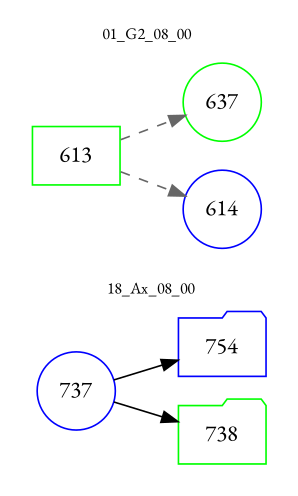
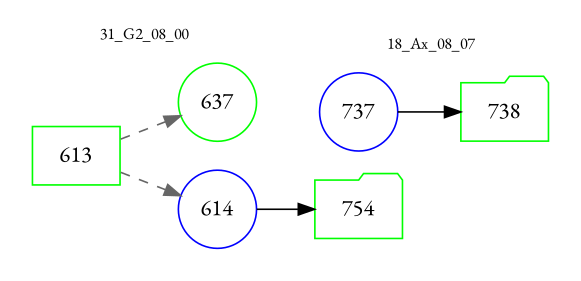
  digraph {
    fontname="EB Garamond"
    rankdir=LR
    node [color=blue fontname="EB Garamond" shape=circle]
    edge [color=black fontname="EB Garamond" style=solid]
    n1 [label=737]
    n2 [color=green label=738 shape=folder]
-   n3 [label=754 shape=folder]
+   n3 [color=green label=754 shape=folder]
    n4 [color=green label=613 shape=box]
    n5 [label=614]
    n6 [color=green label=637]
    subgraph cluster_1 {
      color=white
      fontsize=10
-     label="18_Ax_08_00"
+     label="18_Ax_08_07"
      n1
      n2
      n3
    }
    subgraph cluster_2 {
      color=white
      fontsize=10
-     label="01_G2_08_00"
+     label="31_G2_08_00"
      n4
      n5
      n6
    }
    n1 -> n2
-   n1 -> n3
+   n5 -> n3
    n4 -> n5 [color=gray40 style=dashed]
    n4 -> n6 [color=gray40 style=dashed]
  }
